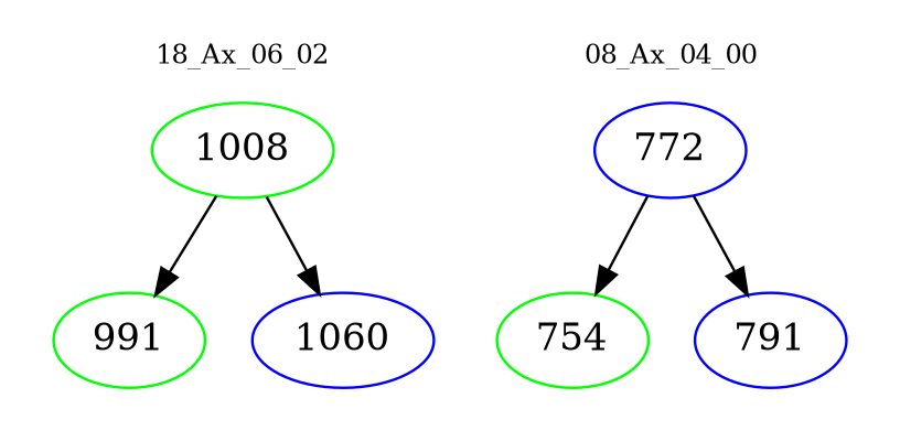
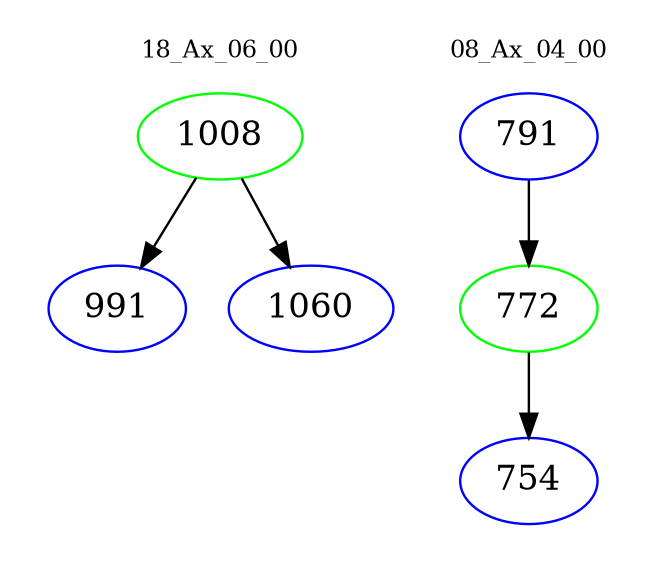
  digraph {
    node [color=green]
    edge [color=black]
    n1 [label=1008]
-   n2 [label=991]
+   n2 [color=blue label=991]
    n3 [color=blue label=1060]
-   n4 [color=blue label=772]
-   n5 [label=754]
+   n4 [label=772]
+   n5 [color=blue label=754]
    n6 [color=blue label=791]
    subgraph cluster_1 {
      color=white
      fontsize=10
-     label="18_Ax_06_02"
+     label="18_Ax_06_00"
      n1
      n2
      n3
    }
    subgraph cluster_2 {
      color=white
      fontsize=10
      label="08_Ax_04_00"
      n4
      n5
      n6
    }
    n1 -> n2
    n1 -> n3
    n4 -> n5
-   n4 -> n6
+   n6 -> n4
  }
